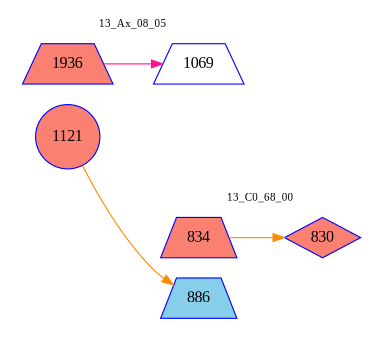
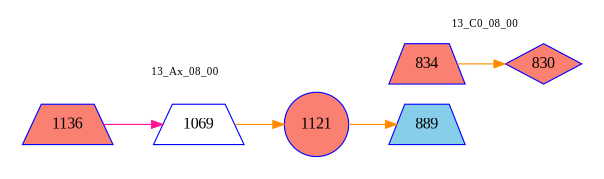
  digraph {
    fontname="Liberation Serif"
    rankdir=LR
    node [color=blue fillcolor=salmon fontname="Liberation Serif" shape=trapezium style=filled]
    edge [color=darkorange fontname="Liberation Serif"]
-   n1 [label=1936]
+   n1 [label=1136]
    n2 [fillcolor=white label=1069]
    n3 [label=1121 shape=circle]
    n4 [label=834]
    n5 [label=830 shape=diamond]
-   n6 [fillcolor=skyblue label=886]
+   n6 [fillcolor=skyblue label=889]
    subgraph cluster_1 {
      color=white
      fontsize=10
-     label="13_Ax_08_05"
+     label="13_Ax_08_00"
      n1
      n2
      n3
    }
    subgraph cluster_2 {
      color=white
      fontsize=10
-     label="13_C0_68_00"
+     label="13_C0_08_00"
      n4
      n5
      n6
    }
    n1 -> n2 [color=deeppink]
+   n2 -> n3
    n3 -> n6
    n4 -> n5
  }
